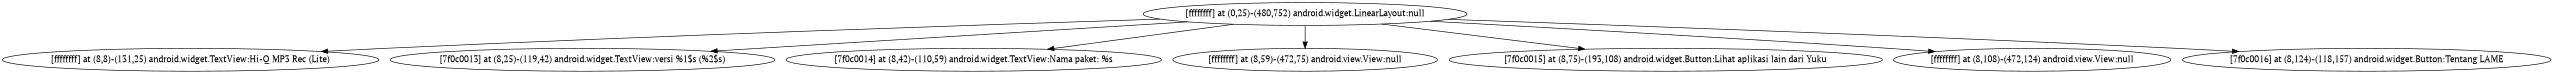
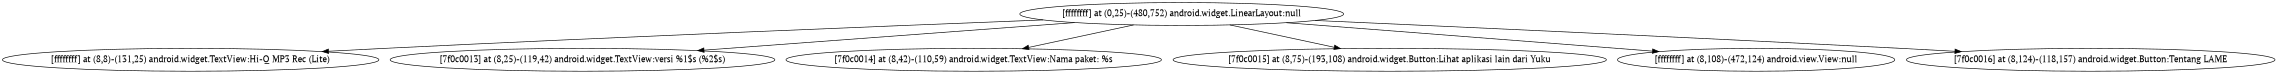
  strict digraph {
    fontname="PT Serif"
    node [fontname="PT Serif"]
    edge [fontname="PT Serif"]
    n1 [label="[ffffffff] at (0,25)-(480,752) android.widget.LinearLayout:null"]
    n2 [label="[ffffffff] at (8,8)-(131,25) android.widget.TextView:Hi-Q MP3 Rec (Lite)"]
    n3 [label="[7f0c0013] at (8,25)-(119,42) android.widget.TextView:versi %1$s (%2$s)"]
    n4 [label="[7f0c0014] at (8,42)-(110,59) android.widget.TextView:Nama paket: %s"]
-   n5 [label="[ffffffff] at (8,59)-(472,75) android.view.View:null"]
    n6 [label="[7f0c0015] at (8,75)-(193,108) android.widget.Button:Lihat aplikasi lain dari Yuku"]
    n7 [label="[ffffffff] at (8,108)-(472,124) android.view.View:null"]
    n8 [label="[7f0c0016] at (8,124)-(118,157) android.widget.Button:Tentang LAME"]
    n1 -> n2
    n1 -> n3
    n1 -> n4
-   n1 -> n5
    n1 -> n6
    n1 -> n7
    n1 -> n8
  }
